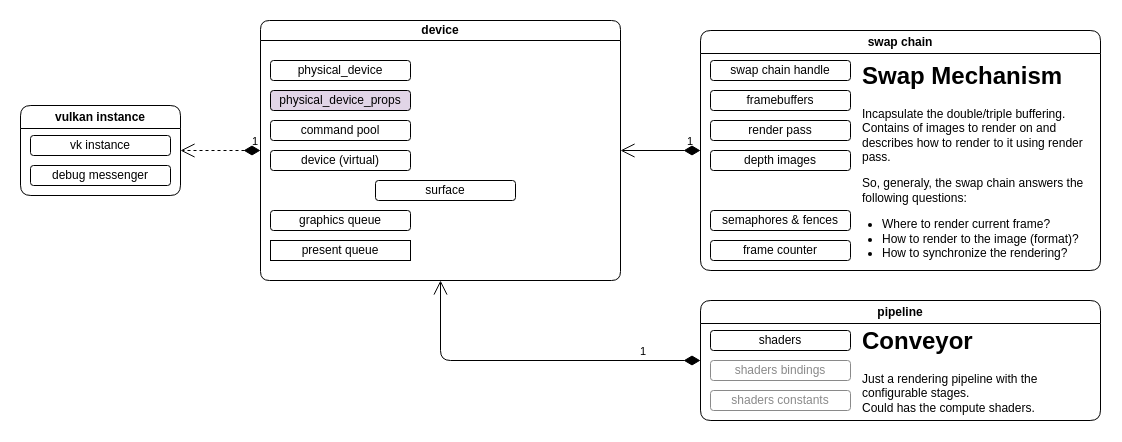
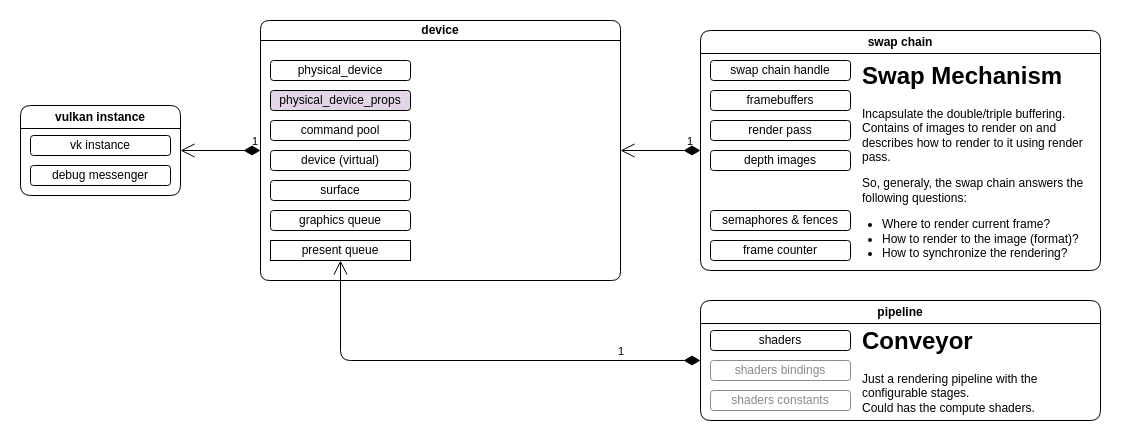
  <mxCell id="0" />
  <mxCell id="1" parent="0" />
  <mxCell id="2" value="device" style="swimlane;whiteSpace=wrap;html=1;rounded=1;startSize=20;" parent="1" vertex="1"><mxGeometry x="260" y="20" width="360" height="260" as="geometry" /></mxCell>
  <mxCell id="3" value="physical_device" style="rounded=1;whiteSpace=wrap;html=1;" parent="2" vertex="1"><mxGeometry x="10" y="40" width="140" height="20" as="geometry" /></mxCell>
  <mxCell id="4" value="physical_device_props" style="rounded=1;whiteSpace=wrap;html=1;fillColor=#e1d5e7;" parent="2" vertex="1"><mxGeometry x="10" y="70" width="140" height="20" as="geometry" /></mxCell>
  <mxCell id="5" value="command pool" style="rounded=1;whiteSpace=wrap;html=1;" parent="2" vertex="1"><mxGeometry x="10" y="100" width="140" height="20" as="geometry" /></mxCell>
  <mxCell id="6" value="device (virtual)" style="rounded=1;whiteSpace=wrap;html=1;" parent="2" vertex="1"><mxGeometry x="10" y="130" width="140" height="20" as="geometry" /></mxCell>
- <mxCell id="7" value="surface" style="rounded=1;whiteSpace=wrap;html=1;" parent="2" vertex="1"><mxGeometry x="115" y="160" width="140" height="20" as="geometry" /></mxCell>
+ <mxCell id="7" value="surface" style="rounded=1;whiteSpace=wrap;html=1;" parent="2" vertex="1"><mxGeometry x="10" y="160" width="140" height="20" as="geometry" /></mxCell>
  <mxCell id="8" value="graphics queue" style="rounded=1;whiteSpace=wrap;html=1;" parent="2" vertex="1"><mxGeometry x="10" y="190" width="140" height="20" as="geometry" /></mxCell>
  <mxCell id="9" value="present queue" style="whiteSpace=wrap;html=1;rounded=0;" parent="2" vertex="1"><mxGeometry x="10" y="220" width="140" height="20" as="geometry" /></mxCell>
  <mxCell id="10" value="vulkan instance" style="swimlane;whiteSpace=wrap;html=1;rounded=1;" parent="1" vertex="1"><mxGeometry x="20" y="105" width="160" height="90" as="geometry" /></mxCell>
  <mxCell id="11" value="vk instance" style="rounded=1;whiteSpace=wrap;html=1;" parent="10" vertex="1"><mxGeometry x="10" y="30" width="140" height="20" as="geometry" /></mxCell>
  <mxCell id="12" value="debug messenger" style="rounded=1;whiteSpace=wrap;html=1;" parent="10" vertex="1"><mxGeometry x="10" y="60" width="140" height="20" as="geometry" /></mxCell>
- <mxCell id="13" value="1" style="endArrow=open;html=1;endSize=12;startArrow=diamondThin;startSize=14;startFill=1;edgeStyle=orthogonalEdgeStyle;align=left;verticalAlign=bottom;rounded=1;labelBackgroundColor=none;dashed=1;" parent="1" source="2" target="10" edge="1"><mxGeometry x="-0.758" relative="1" as="geometry"><mxPoint x="120" y="150" as="sourcePoint" /><mxPoint x="200" y="210" as="targetPoint" /><mxPoint as="offset" /></mxGeometry></mxCell>
+ <mxCell id="13" value="1" style="endArrow=open;html=1;endSize=12;startArrow=diamondThin;startSize=14;startFill=1;edgeStyle=orthogonalEdgeStyle;align=left;verticalAlign=bottom;rounded=1;labelBackgroundColor=none;" parent="1" source="2" target="10" edge="1"><mxGeometry x="-0.758" relative="1" as="geometry"><mxPoint x="120" y="150" as="sourcePoint" /><mxPoint x="200" y="210" as="targetPoint" /><mxPoint as="offset" /></mxGeometry></mxCell>
  <mxCell id="14" value="swap chain" style="swimlane;whiteSpace=wrap;html=1;rounded=1;" parent="1" vertex="1"><mxGeometry x="700" y="30" width="400" height="240" as="geometry" /></mxCell>
  <mxCell id="15" value="swap chain handle" style="rounded=1;whiteSpace=wrap;html=1;" parent="14" vertex="1"><mxGeometry x="10" y="30" width="140" height="20" as="geometry" /></mxCell>
  <mxCell id="16" value="framebuffers" style="rounded=1;whiteSpace=wrap;html=1;" parent="14" vertex="1"><mxGeometry x="10" y="60" width="140" height="20" as="geometry" /></mxCell>
  <mxCell id="17" value="render pass" style="rounded=1;whiteSpace=wrap;html=1;" parent="14" vertex="1"><mxGeometry x="10" y="90" width="140" height="20" as="geometry" /></mxCell>
  <mxCell id="18" value="depth images" style="rounded=1;whiteSpace=wrap;html=1;" parent="14" vertex="1"><mxGeometry x="10" y="120" width="140" height="20" as="geometry" /></mxCell>
  <mxCell id="19" value="semaphores &amp;amp; fences" style="rounded=1;whiteSpace=wrap;html=1;" parent="14" vertex="1"><mxGeometry x="10" y="180" width="140" height="20" as="geometry" /></mxCell>
  <mxCell id="20" value="frame counter" style="rounded=1;whiteSpace=wrap;html=1;" parent="14" vertex="1"><mxGeometry x="10" y="210" width="140" height="20" as="geometry" /></mxCell>
  <mxCell id="21" value="&lt;h1 style=&quot;margin-top: 0px;&quot;&gt;Swap Mechanism&lt;/h1&gt;&lt;p&gt;Incapsulate the double/triple buffering. Contains of images to render on and describes how to render to it using render pass.&lt;/p&gt;&lt;p&gt;So, generaly, the swap chain answers the following questions:&lt;/p&gt;&lt;p&gt;&lt;/p&gt;&lt;ul style=&quot;padding-left: 20px; margin-top: 6px; margin-bottom: 6px;&quot;&gt;&lt;li&gt;Where to render current frame?&lt;/li&gt;&lt;li&gt;How to render to the image (format)?&lt;/li&gt;&lt;li&gt;How to synchronize the rendering?&amp;nbsp;&lt;/li&gt;&lt;/ul&gt;&lt;p&gt;&lt;/p&gt;" style="text;html=1;whiteSpace=wrap;overflow=hidden;rounded=0;" parent="14" vertex="1"><mxGeometry x="160" y="25" width="230" height="210" as="geometry" /></mxCell>
  <mxCell id="22" value="1" style="endArrow=open;html=1;endSize=12;startArrow=diamondThin;startSize=14;startFill=1;edgeStyle=orthogonalEdgeStyle;align=left;verticalAlign=bottom;rounded=1;labelBackgroundColor=none;" parent="1" source="14" target="2" edge="1"><mxGeometry x="-0.636" relative="1" as="geometry"><mxPoint x="270" y="160" as="sourcePoint" /><mxPoint x="190" y="75" as="targetPoint" /><mxPoint as="offset" /></mxGeometry></mxCell>
  <mxCell id="23" value="pipeline" style="swimlane;whiteSpace=wrap;html=1;rounded=1;" parent="1" vertex="1"><mxGeometry x="700" y="300" width="400" height="120" as="geometry" /></mxCell>
  <mxCell id="24" value="shaders" style="rounded=1;whiteSpace=wrap;html=1;" parent="23" vertex="1"><mxGeometry x="10" y="30" width="140" height="20" as="geometry" /></mxCell>
  <mxCell id="25" value="shaders bindings" style="rounded=1;whiteSpace=wrap;html=1;strokeColor=#8A8A8A;fontColor=#8A8A8A;" parent="23" vertex="1"><mxGeometry x="10" y="60" width="140" height="20" as="geometry" /></mxCell>
  <mxCell id="26" value="shaders constants" style="rounded=1;whiteSpace=wrap;html=1;strokeColor=#8A8A8A;fontColor=#8A8A8A;" parent="23" vertex="1"><mxGeometry x="10" y="90" width="140" height="20" as="geometry" /></mxCell>
  <mxCell id="27" value="&lt;h1 style=&quot;margin-top: 0px;&quot;&gt;Conveyor&lt;/h1&gt;&lt;p&gt;&lt;span style=&quot;background-color: initial;&quot;&gt;Just a rendering pipeline with the configurable stages.&lt;br&gt;Could has the compute shaders.&amp;nbsp;&lt;/span&gt;&lt;/p&gt;&lt;p&gt;&lt;/p&gt;" style="text;html=1;whiteSpace=wrap;overflow=hidden;rounded=0;" parent="23" vertex="1"><mxGeometry x="160" y="20" width="230" height="100" as="geometry" /></mxCell>
- <mxCell id="28" value="1" style="endArrow=open;html=1;endSize=12;startArrow=diamondThin;startSize=14;startFill=1;edgeStyle=orthogonalEdgeStyle;align=left;verticalAlign=bottom;rounded=1;labelBackgroundColor=none;" parent="1" source="23" target="2" edge="1"><mxGeometry x="-0.636" relative="1" as="geometry"><mxPoint x="710" y="150" as="sourcePoint" /><mxPoint x="630" y="160" as="targetPoint" /><mxPoint as="offset" /></mxGeometry></mxCell>
+ <mxCell id="28" value="1" style="endArrow=open;html=1;endSize=12;startArrow=diamondThin;startSize=14;startFill=1;edgeStyle=orthogonalEdgeStyle;align=left;verticalAlign=bottom;rounded=1;labelBackgroundColor=none;" parent="1" source="23" target="9" edge="1"><mxGeometry x="-0.636" relative="1" as="geometry"><mxPoint x="710" y="150" as="sourcePoint" /><mxPoint x="630" y="160" as="targetPoint" /><mxPoint as="offset" /></mxGeometry></mxCell>
